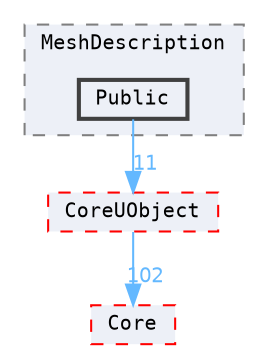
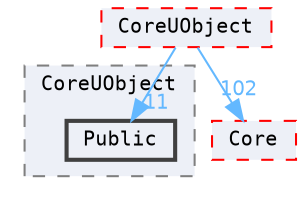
  digraph {
    compound=true
    fontname="DejaVu Sans Mono"
    node [color=red fillcolor="#edf0f7" fontname="DejaVu Sans Mono" fontsize=10 shape=box style="filled,dashed"]
    edge [color=steelblue1 fontcolor=steelblue1 fontname="DejaVu Sans Mono" fontsize=10 labeldistance=1.5 labelfontname=Helvetica labelfontsize=10]
    n1 [color=grey25 height=0.2 label=Public style="filled,bold" width=0.4]
    n2 [height=0.2 label=CoreUObject width=0.4]
    n3 [height=0.2 label=Core width=0.4]
    subgraph cluster_1 {
      bgcolor="#edf0f7"
      fontsize=10
-     label=MeshDescription
+     label=CoreUObject
      pencolor=grey50
      style="filled,dashed"
      n1
    }
-   n1 -> n2 [headlabel=11]
+   n2 -> n1 [headlabel=11]
    n2 -> n3 [headlabel=102]
  }
